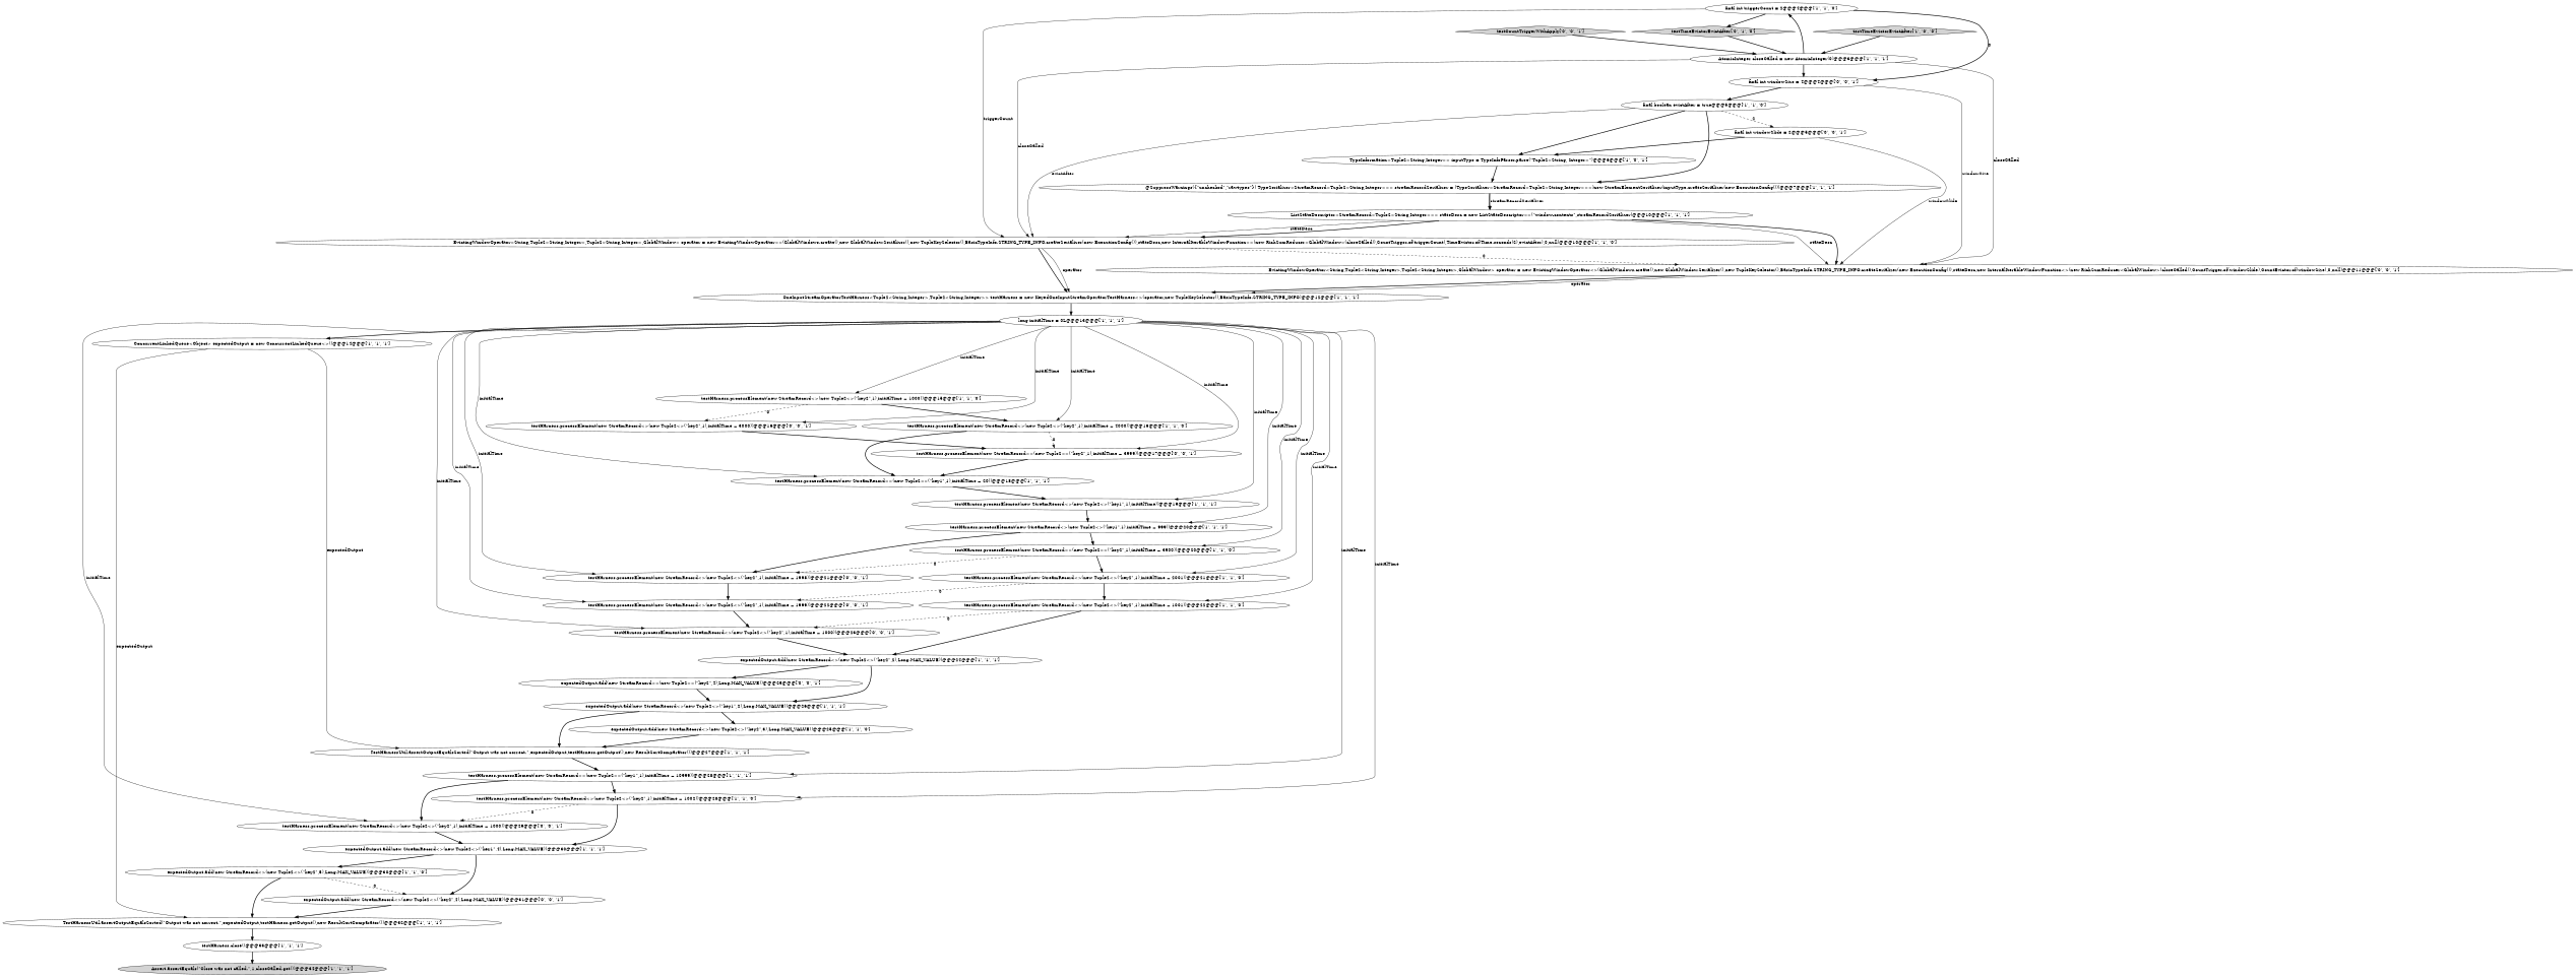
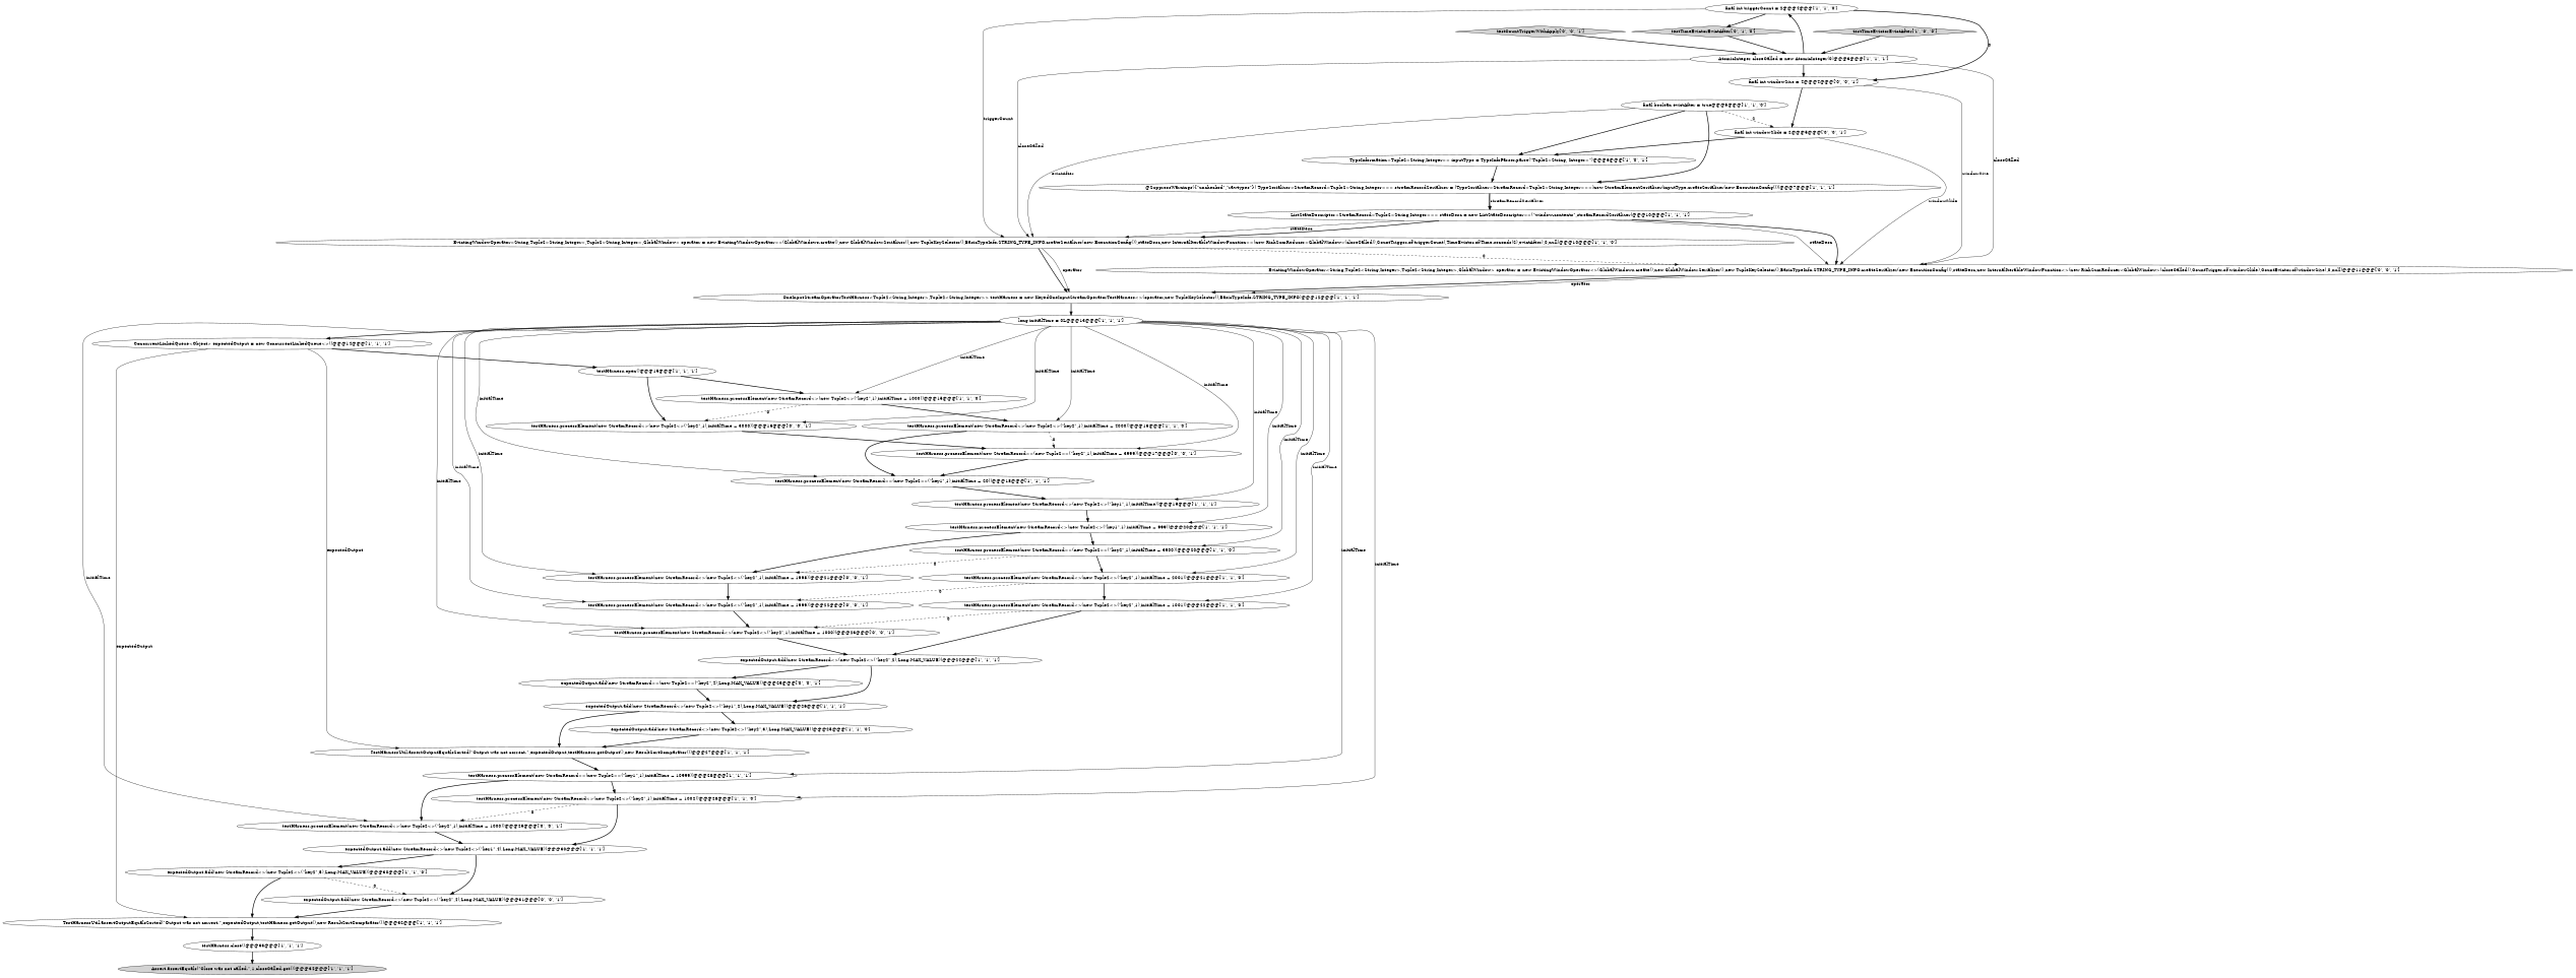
  digraph {
    node [fillcolor=white shape=ellipse style=filled]
    edge [style=bold]
    n1 [label="long initialTime = 0L@@@13@@@['1', '1', '1']"]
    n2 [label="testHarness.processElement(new StreamRecord<>(new Tuple2<>(\"key2\",1),initialTime + 1001))@@@22@@@['1', '1', '0']"]
    n3 [label="testHarness.processElement(new StreamRecord<>(new Tuple2<>(\"key1\",1),initialTime + 20))@@@18@@@['1', '1', '1']"]
    n4 [label="testHarness.processElement(new StreamRecord<>(new Tuple2<>(\"key2\",1),initialTime + 4000))@@@16@@@['1', '1', '0']"]
    n5 [label="testHarness.processElement(new StreamRecord<>(new Tuple2<>(\"key1\",1),initialTime + 10999))@@@28@@@['1', '1', '1']"]
    n6 [label="testHarness.processElement(new StreamRecord<>(new Tuple2<>(\"key2\",1),initialTime + 1000))@@@29@@@['0', '0', '1']"]
    n7 [label="testHarness.processElement(new StreamRecord<>(new Tuple2<>(\"key1\",1),initialTime))@@@19@@@['1', '1', '1']"]
    n8 [label="testHarness.processElement(new StreamRecord<>(new Tuple2<>(\"key1\",1),initialTime + 999))@@@20@@@['1', '1', '1']"]
    n9 [label="testHarness.processElement(new StreamRecord<>(new Tuple2<>(\"key2\",1),initialTime + 1999))@@@22@@@['0', '0', '1']"]
    n10 [label="testHarness.processElement(new StreamRecord<>(new Tuple2<>(\"key2\",1),initialTime + 1000))@@@23@@@['0', '0', '1']"]
    n11 [label="testHarness.processElement(new StreamRecord<>(new Tuple2<>(\"key2\",1),initialTime + 1002))@@@28@@@['1', '1', '0']"]
    n12 [label="testHarness.processElement(new StreamRecord<>(new Tuple2<>(\"key2\",1),initialTime + 1000))@@@15@@@['1', '1', '0']"]
    n13 [label="testHarness.processElement(new StreamRecord<>(new Tuple2<>(\"key2\",1),initialTime + 3000))@@@16@@@['0', '0', '1']"]
    n14 [label="testHarness.processElement(new StreamRecord<>(new Tuple2<>(\"key2\",1),initialTime + 3500))@@@20@@@['1', '1', '0']"]
    n15 [label="testHarness.processElement(new StreamRecord<>(new Tuple2<>(\"key2\",1),initialTime + 2001))@@@21@@@['1', '1', '0']"]
    n16 [label="ConcurrentLinkedQueue<Object> expectedOutput = new ConcurrentLinkedQueue<>()@@@14@@@['1', '1', '1']"]
    n17 [label="testHarness.processElement(new StreamRecord<>(new Tuple2<>(\"key2\",1),initialTime + 1998))@@@21@@@['0', '0', '1']"]
    n18 [label="testHarness.processElement(new StreamRecord<>(new Tuple2<>(\"key2\",1),initialTime + 3999))@@@17@@@['0', '0', '1']"]
    n19 [label="expectedOutput.add(new StreamRecord<>(new Tuple2<>(\"key2\",2),Long.MAX_VALUE))@@@24@@@['1', '1', '1']"]
    n20 [label="expectedOutput.add(new StreamRecord<>(new Tuple2<>(\"key1\",4),Long.MAX_VALUE))@@@30@@@['1', '1', '1']"]
    n21 [label="TestHarnessUtil.assertOutputEqualsSorted(\"Output was not correct.\",expectedOutput,testHarness.getOutput(),new ResultSortComparator())@@@27@@@['1', '1', '1']"]
    n22 [label="TestHarnessUtil.assertOutputEqualsSorted(\"Output was not correct.\",expectedOutput,testHarness.getOutput(),new ResultSortComparator())@@@32@@@['1', '1', '1']"]
+   n23 [label="testHarness.open()@@@15@@@['1', '1', '1']"]
    n24 [label="expectedOutput.add(new StreamRecord<>(new Tuple2<>(\"key1\",2),Long.MAX_VALUE))@@@26@@@['1', '1', '1']"]
    n25 [label="expectedOutput.add(new StreamRecord<>(new Tuple2<>(\"key2\",4),Long.MAX_VALUE))@@@25@@@['0', '0', '1']"]
    n26 [label="EvictingWindowOperator<String,Tuple2<String,Integer>,Tuple2<String,Integer>,GlobalWindow> operator = new EvictingWindowOperator<>(GlobalWindows.create(),new GlobalWindow.Serializer(),new TupleKeySelector(),BasicTypeInfo.STRING_TYPE_INFO.createSerializer(new ExecutionConfig()),stateDesc,new InternalIterableWindowFunction<>(new RichSumReducer<GlobalWindow>(closeCalled)),CountTrigger.of(windowSlide),CountEvictor.of(windowSize),0,null)@@@11@@@['0', '0', '1']"]
    n27 [label="OneInputStreamOperatorTestHarness<Tuple2<String,Integer>,Tuple2<String,Integer>> testHarness = new KeyedOneInputStreamOperatorTestHarness<>(operator,new TupleKeySelector(),BasicTypeInfo.STRING_TYPE_INFO)@@@12@@@['1', '1', '1']"]
    n28 [label="final boolean evictAfter = true@@@5@@@['1', '1', '0']"]
    n29 [label="TypeInformation<Tuple2<String,Integer>> inputType = TypeInfoParser.parse(\"Tuple2<String, Integer>\")@@@6@@@['1', '0', '1']"]
    n30 [label="EvictingWindowOperator<String,Tuple2<String,Integer>,Tuple2<String,Integer>,GlobalWindow> operator = new EvictingWindowOperator<>(GlobalWindows.create(),new GlobalWindow.Serializer(),new TupleKeySelector(),BasicTypeInfo.STRING_TYPE_INFO.createSerializer(new ExecutionConfig()),stateDesc,new InternalIterableWindowFunction<>(new RichSumReducer<GlobalWindow>(closeCalled)),CountTrigger.of(triggerCount),TimeEvictor.of(Time.seconds(2),evictAfter),0,null)@@@10@@@['1', '1', '0']"]
    n31 [label="@SuppressWarnings({\"unchecked\",\"rawtypes\"}) TypeSerializer<StreamRecord<Tuple2<String,Integer>>> streamRecordSerializer = (TypeSerializer<StreamRecord<Tuple2<String,Integer>>>)new StreamElementSerializer(inputType.createSerializer(new ExecutionConfig()))@@@7@@@['1', '1', '1']"]
    n32 [label="final int windowSlide = 2@@@5@@@['0', '0', '1']"]
    n33 [label="ListStateDescriptor<StreamRecord<Tuple2<String,Integer>>> stateDesc = new ListStateDescriptor<>(\"window-contents\",streamRecordSerializer)@@@10@@@['1', '1', '1']"]
    n34 [label="expectedOutput.add(new StreamRecord<>(new Tuple2<>(\"key2\",5),Long.MAX_VALUE))@@@30@@@['1', '1', '0']"]
    n35 [label="expectedOutput.add(new StreamRecord<>(new Tuple2<>(\"key2\",4),Long.MAX_VALUE))@@@31@@@['0', '0', '1']"]
    n36 [label="expectedOutput.add(new StreamRecord<>(new Tuple2<>(\"key2\",3),Long.MAX_VALUE))@@@25@@@['1', '1', '0']"]
    n37 [label="final int windowSize = 4@@@4@@@['0', '0', '1']"]
    n38 [label="final int triggerCount = 2@@@4@@@['1', '1', '0']"]
    n39 [fillcolor=lightgray label="testTimeEvictorEvictAfter['0', '1', '0']" shape=diamond]
    n40 [fillcolor=lightgray label="testTimeEvictorEvictAfter['1', '0', '0']" shape=diamond]
    n41 [label="AtomicInteger closeCalled = new AtomicInteger(0)@@@3@@@['1', '1', '1']"]
    n42 [label="testHarness.close()@@@33@@@['1', '1', '1']"]
    n43 [fillcolor=lightgray label="Assert.assertEquals(\"Close was not called.\",1,closeCalled.get())@@@34@@@['1', '1', '1']"]
    n44 [fillcolor=lightgray label="testCountTriggerWithApply['0', '0', '1']" shape=diamond]
    n1 -> n2 [label=initialTime style=solid]
    n1 -> n3 [label=initialTime style=solid]
    n1 -> n4 [label=initialTime style=solid]
    n1 -> n5 [label=initialTime style=solid]
    n1 -> n6 [label=initialTime style=solid]
    n1 -> n7 [label=initialTime style=solid]
    n1 -> n8 [label=initialTime style=solid]
    n1 -> n9 [label=initialTime style=solid]
    n1 -> n10 [label=initialTime style=solid]
    n1 -> n11 [label=initialTime style=solid]
    n1 -> n12 [label=initialTime style=solid]
    n1 -> n13 [label=initialTime style=solid]
    n1 -> n14 [label=initialTime style=solid]
    n1 -> n15 [label=initialTime style=solid]
    n1 -> n16
    n1 -> n17 [label=initialTime style=solid]
    n1 -> n18 [label=initialTime style=solid]
    n2 -> n10 [label=0 style=dashed]
    n2 -> n19
    n3 -> n7
    n4 -> n3
    n4 -> n18 [label=0 style=dashed]
    n5 -> n6
    n5 -> n11
    n6 -> n20
    n7 -> n8
    n8 -> n14
    n8 -> n17
    n9 -> n10
    n10 -> n19
    n11 -> n6 [label=0 style=dashed]
    n11 -> n20
    n12 -> n4
    n12 -> n13 [label=0 style=dashed]
    n13 -> n18
    n14 -> n15
    n14 -> n17 [label=0 style=dashed]
    n15 -> n2
    n15 -> n9 [label=0 style=dashed]
    n16 -> n21 [label=expectedOutput style=solid]
    n16 -> n22 [label=expectedOutput style=solid]
+   n16 -> n23
    n17 -> n9
    n18 -> n3
    n19 -> n24
    n19 -> n25
    n20 -> n34
    n20 -> n35
    n21 -> n5
    n22 -> n42
+   n23 -> n12
+   n23 -> n13
    n24 -> n21
    n24 -> n36
    n25 -> n24
    n26 -> n27
    n26 -> n27 [label=operator style=solid]
    n27 -> n1
    n28 -> n29
    n28 -> n30 [label=evictAfter style=solid]
    n28 -> n31
    n28 -> n32 [label=2 style=dashed]
    n29 -> n31
    n30 -> n26 [label=0 style=dashed]
    n30 -> n27
    n30 -> n27 [label=operator style=solid]
    n31 -> n33 [label=streamRecordSerializer style=solid]
    n31 -> n33
    n32 -> n26 [label=windowSlide style=solid]
    n32 -> n29
    n33 -> n26 [label=stateDesc style=solid]
    n33 -> n26
    n33 -> n30 [label=stateDesc style=solid]
    n33 -> n30
    n34 -> n22
    n34 -> n35 [label=0 style=dashed]
    n35 -> n22
    n36 -> n21
    n37 -> n26 [label=windowSize style=solid]
-   n37 -> n28
+   n37 -> n32
    n38 -> n30 [label=triggerCount style=solid]
    n38 -> n37 [label=0]
    n38 -> n39
    n39 -> n41
    n40 -> n41
    n41 -> n26 [label=closeCalled style=solid]
    n41 -> n30 [label=closeCalled style=solid]
    n41 -> n37
    n41 -> n38
    n42 -> n43
    n44 -> n41
  }
